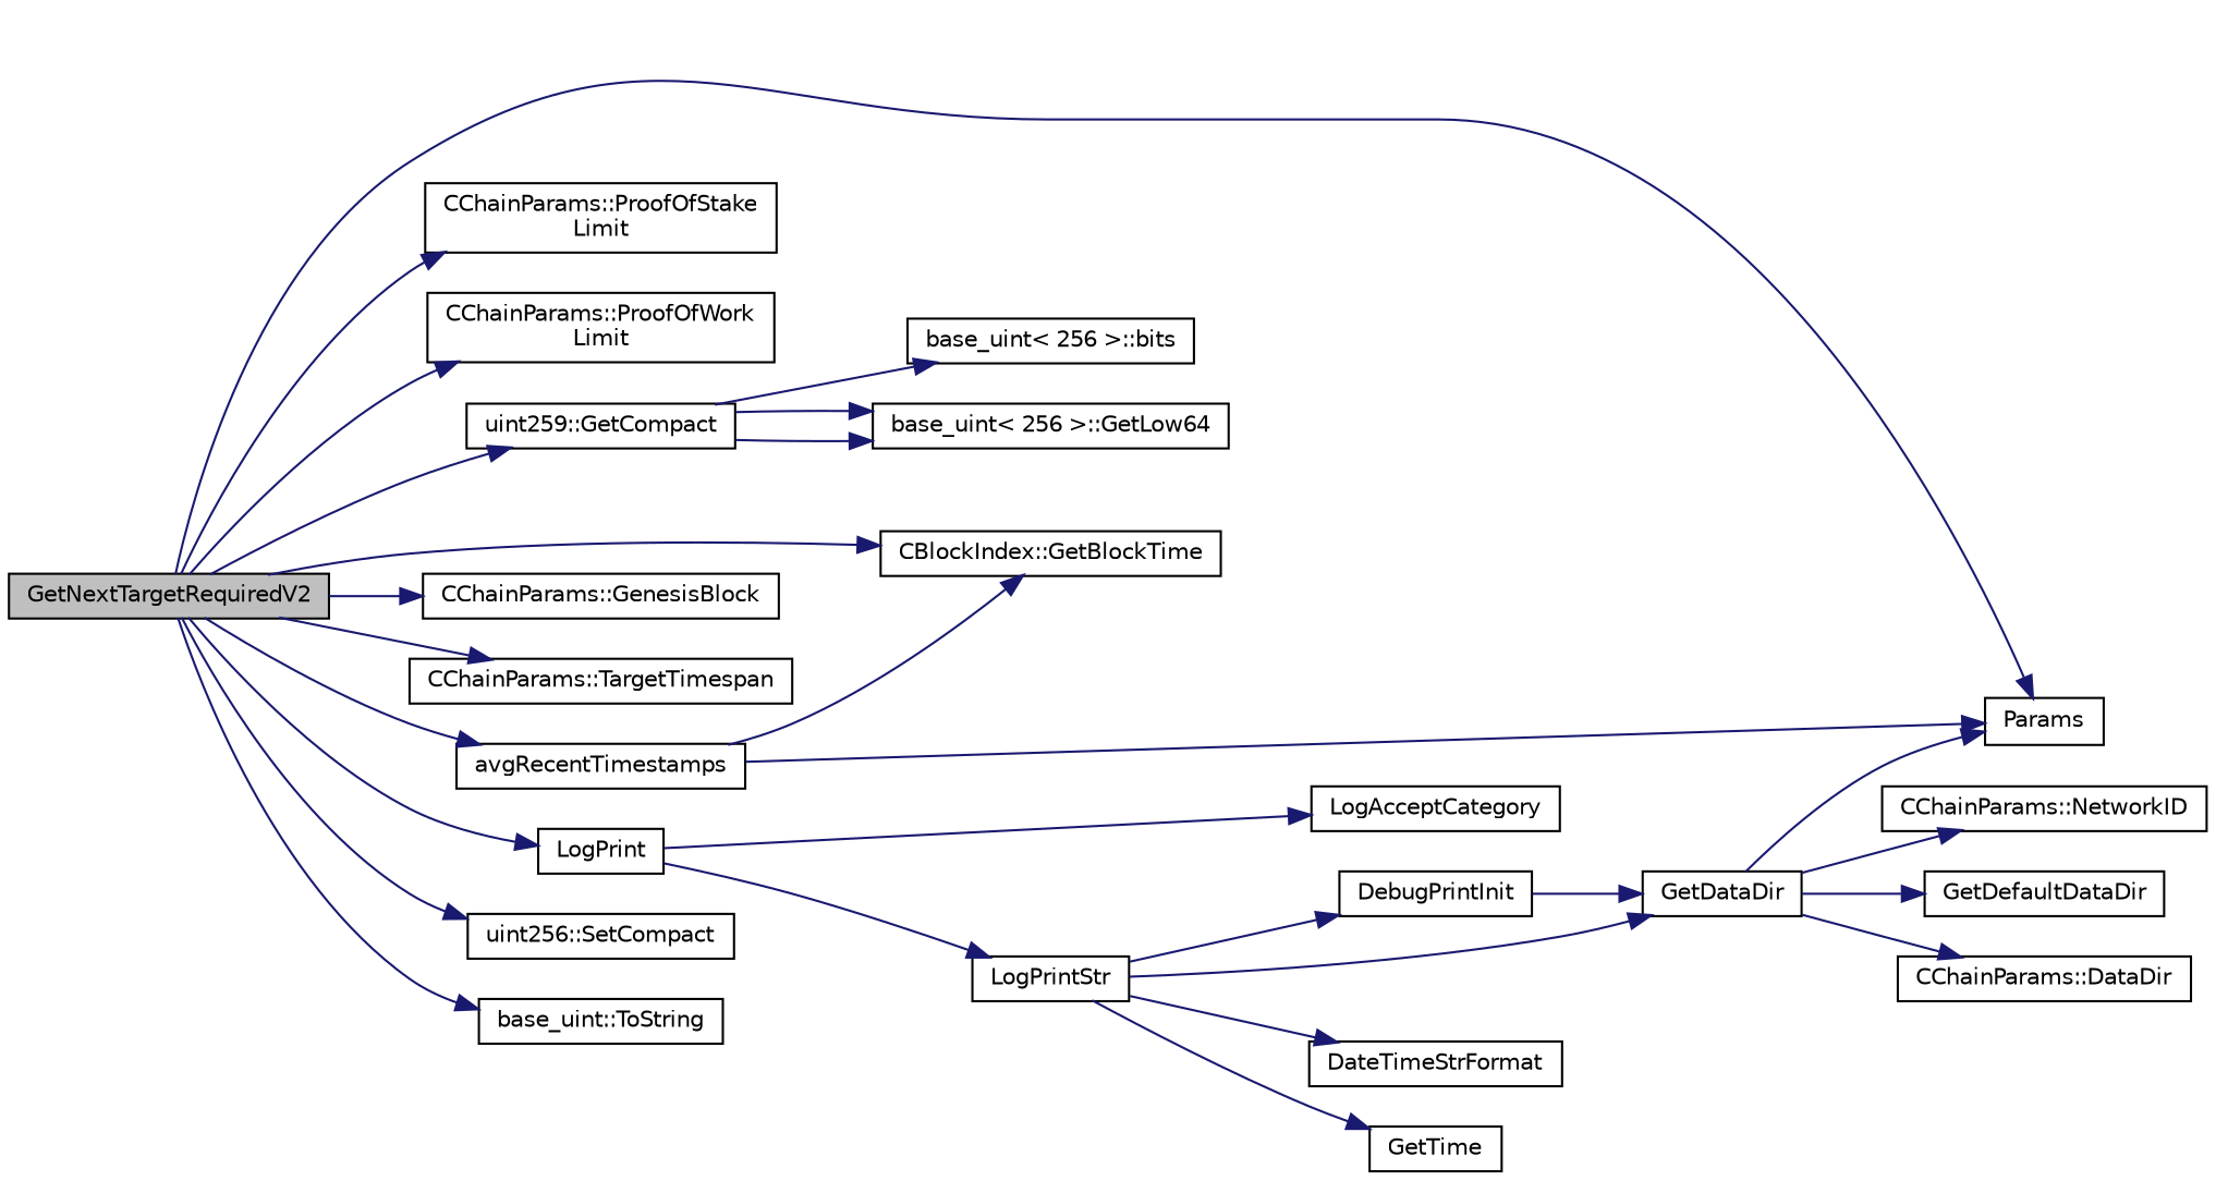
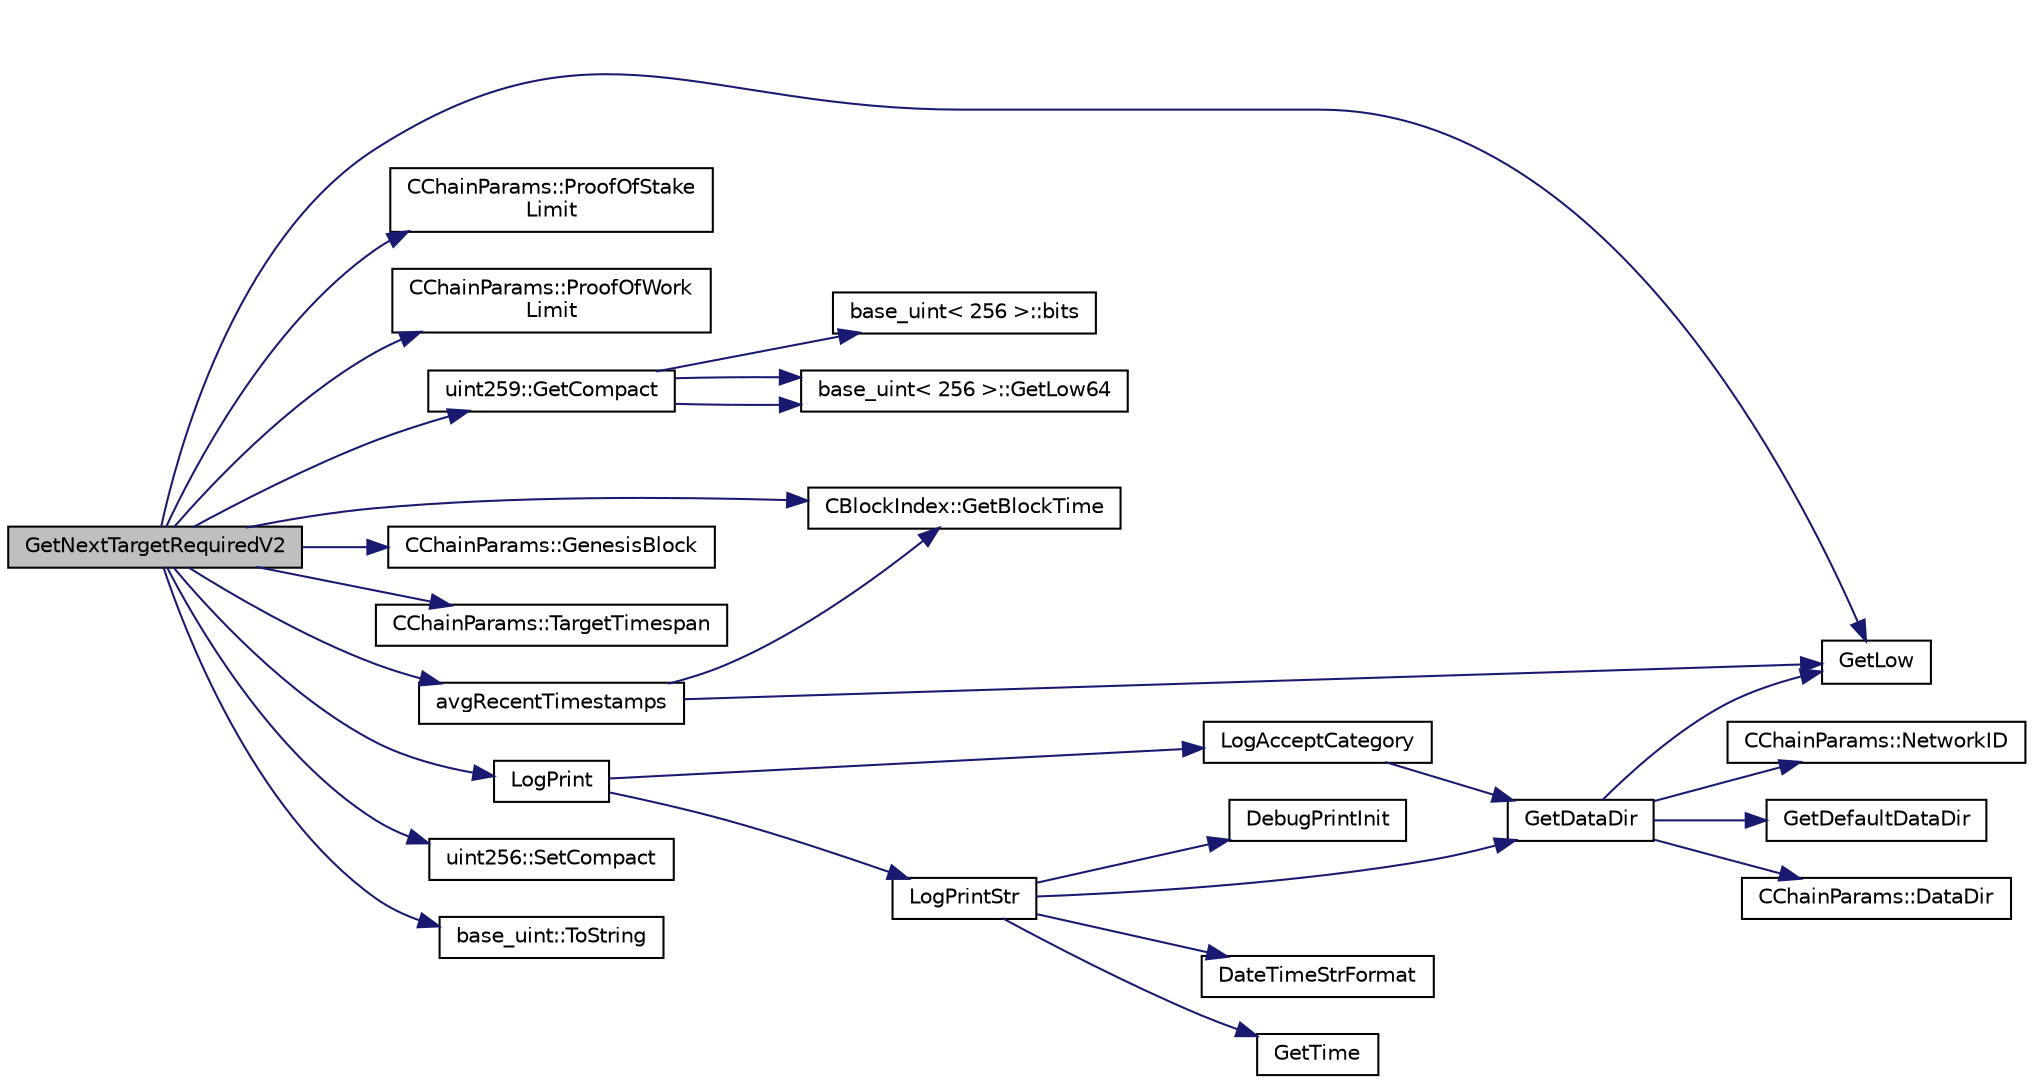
  digraph {
    rankdir=LR
    node [color=black fillcolor=white fontname=Helvetica fontsize=10 shape=record style=filled]
    edge [color=midnightblue fontname=Helvetica fontsize=10 labelfontname=Helvetica labelfontsize=10 style=solid]
    n1 [fillcolor=grey75 fontcolor=black height=0.2 label=GetNextTargetRequiredV2 width=0.4]
-   n2 [height=0.2 label=Params width=0.4]
+   n2 [height=0.2 label=GetLow width=0.4]
    n3 [height=0.2 label="CChainParams::ProofOfStake\lLimit" width=0.4]
    n4 [height=0.2 label="CChainParams::ProofOfWork\lLimit" width=0.4]
    n5 [height=0.2 label="uint259::GetCompact" width=0.4]
    n6 [height=0.2 label="CBlockIndex::GetBlockTime" width=0.4]
    n7 [height=0.2 label="CChainParams::GenesisBlock" width=0.4]
    n8 [height=0.2 label="CChainParams::TargetTimespan" width=0.4]
    n9 [height=0.2 label=avgRecentTimestamps width=0.4]
    n10 [height=0.2 label=LogPrint width=0.4]
    n11 [height=0.2 label="uint256::SetCompact" width=0.4]
    n12 [height=0.2 label="base_uint::ToString" width=0.4]
    n13 [height=0.2 label="base_uint\< 256 \>::bits" width=0.4]
    n14 [height=0.2 label="base_uint\< 256 \>::GetLow64" width=0.4]
    n15 [height=0.2 label=LogAcceptCategory width=0.4]
    n16 [height=0.2 label=LogPrintStr width=0.4]
    n17 [height=0.2 label=DebugPrintInit width=0.4]
    n18 [height=0.2 label=GetDataDir width=0.4]
    n19 [height=0.2 label=DateTimeStrFormat width=0.4]
    n20 [height=0.2 label=GetTime width=0.4]
    n21 [height=0.2 label="CChainParams::NetworkID" width=0.4]
    n22 [height=0.2 label=GetDefaultDataDir width=0.4]
    n23 [height=0.2 label="CChainParams::DataDir" width=0.4]
    n1 -> n2
    n1 -> n3
    n1 -> n4
    n1 -> n5
    n1 -> n6
    n1 -> n7
    n1 -> n8
    n1 -> n9
    n1 -> n10
    n1 -> n11
    n1 -> n12
    n5 -> n13
    n5 -> n14
    n5 -> n14
    n9 -> n2
    n9 -> n6
    n10 -> n15
    n10 -> n16
    n16 -> n17
    n16 -> n18
    n16 -> n19
    n16 -> n20
-   n17 -> n18
+   n15 -> n18
    n18 -> n2
    n18 -> n21
    n18 -> n22
    n18 -> n23
  }
